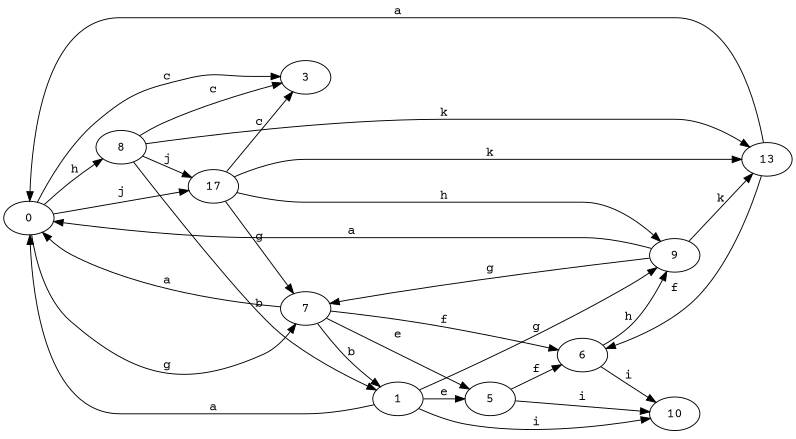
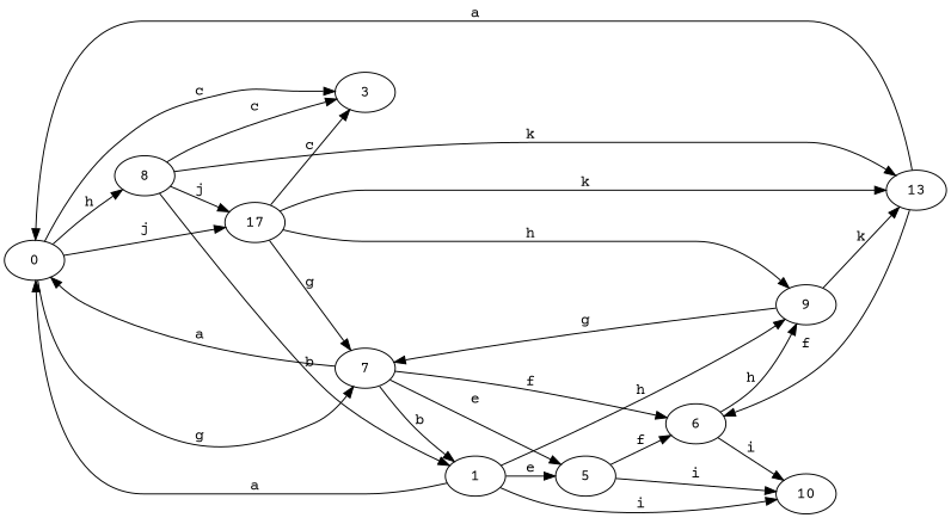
  strict digraph {
    fontname="Courier Prime"
    rankdir=LR
    node [fontname="Courier Prime"]
    edge [fontname="Courier Prime"]
    0
    3
    7
    8
    n5 [label=17]
    1
    5
    6
    13
    9
    10
    0 -> 3 [label=c]
    0 -> 7 [label=g]
    0 -> 8 [label=h]
    0 -> n5 [label=j]
    7 -> 0 [label=a]
    7 -> 1 [label=b]
    7 -> 5 [label=e]
    7 -> 6 [label=f]
    8 -> 3 [label=c]
    8 -> n5 [label=j]
    8 -> 1 [label=b]
    8 -> 13 [label=k]
    n5 -> 3 [label=c]
    n5 -> 7 [label=g]
    n5 -> 13 [label=k]
    n5 -> 9 [label=h]
    1 -> 0 [label=a]
    1 -> 5 [label=e]
-   1 -> 9 [label=g]
+   1 -> 9 [label=h]
    1 -> 10 [label=i]
    5 -> 6 [label=f]
    5 -> 10 [label=i]
    6 -> 9 [label=h]
    6 -> 10 [label=i]
    13 -> 0 [label=a]
    13 -> 6 [label=f]
-   9 -> 0 [label=a]
    9 -> 7 [label=g]
    9 -> 13 [label=k]
  }
